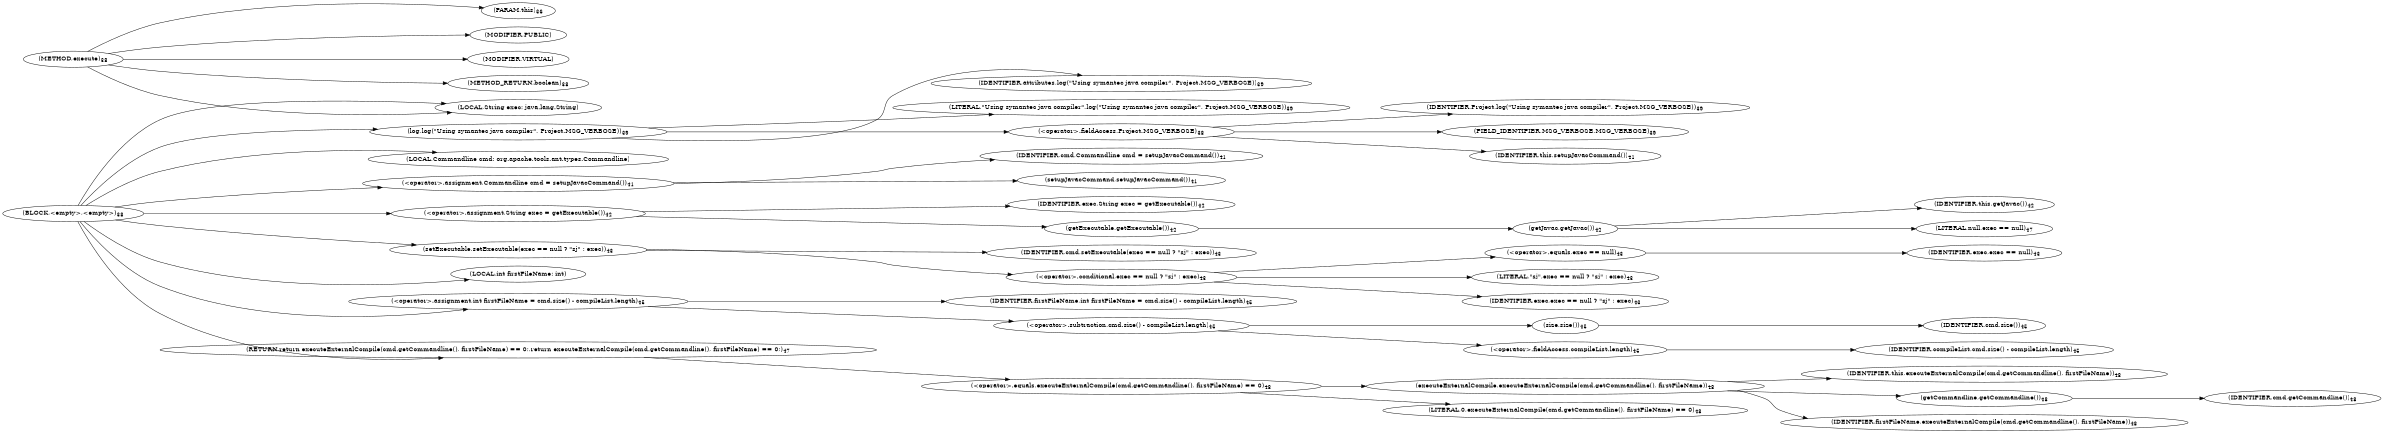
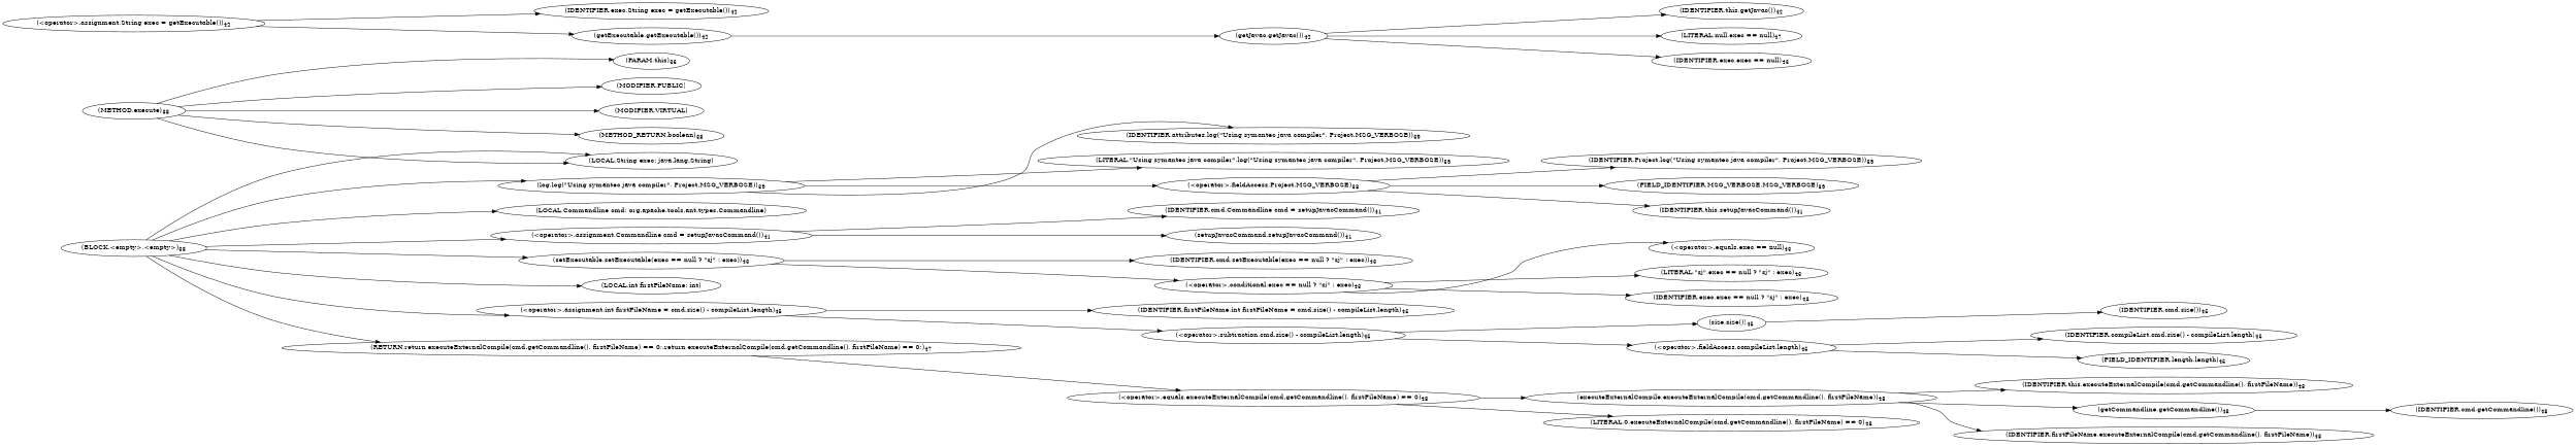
  digraph {
    rankdir=LR
    n1 [label=<(METHOD,execute)<SUB>38</SUB>>]
    n2 [label=<(PARAM,this)<SUB>36</SUB>>]
    n3 [label=<(MODIFIER,PUBLIC)>]
    n4 [label=<(MODIFIER,VIRTUAL)>]
    n5 [label=<(METHOD_RETURN,boolean)<SUB>38</SUB>>]
    n6 [label=<(LOCAL,String exec: java.lang.String)>]
    n7 [label=<(BLOCK,&lt;empty&gt;,&lt;empty&gt;)<SUB>38</SUB>>]
    n8 [label=<(log,log(&quot;Using symantec java compiler&quot;, Project.MSG_VERBOSE))<SUB>39</SUB>>]
    n9 [label=<(LOCAL,Commandline cmd: org.apache.tools.ant.types.Commandline)>]
    n10 [label=<(&lt;operator&gt;.assignment,Commandline cmd = setupJavacCommand())<SUB>41</SUB>>]
    n11 [label=<(&lt;operator&gt;.assignment,String exec = getExecutable())<SUB>42</SUB>>]
    n12 [label=<(setExecutable,setExecutable(exec == null ? &quot;sj&quot; : exec))<SUB>43</SUB>>]
    n13 [label=<(LOCAL,int firstFileName: int)>]
    n14 [label=<(&lt;operator&gt;.assignment,int firstFileName = cmd.size() - compileList.length)<SUB>45</SUB>>]
    n15 [label=<(RETURN,return executeExternalCompile(cmd.getCommandline(), firstFileName) == 0;,return executeExternalCompile(cmd.getCommandline(), firstFileName) == 0;)<SUB>47</SUB>>]
    n16 [label=<(IDENTIFIER,attributes,log(&quot;Using symantec java compiler&quot;, Project.MSG_VERBOSE))<SUB>39</SUB>>]
    n17 [label=<(LITERAL,&quot;Using symantec java compiler&quot;,log(&quot;Using symantec java compiler&quot;, Project.MSG_VERBOSE))<SUB>39</SUB>>]
    n18 [label=<(&lt;operator&gt;.fieldAccess,Project.MSG_VERBOSE)<SUB>38</SUB>>]
    n19 [label=<(IDENTIFIER,cmd,Commandline cmd = setupJavacCommand())<SUB>41</SUB>>]
    n20 [label=<(setupJavacCommand,setupJavacCommand())<SUB>41</SUB>>]
    n21 [label=<(IDENTIFIER,exec,String exec = getExecutable())<SUB>42</SUB>>]
    n22 [label=<(getExecutable,getExecutable())<SUB>42</SUB>>]
    n23 [label=<(IDENTIFIER,cmd,setExecutable(exec == null ? &quot;sj&quot; : exec))<SUB>43</SUB>>]
    n24 [label=<(&lt;operator&gt;.conditional,exec == null ? &quot;sj&quot; : exec)<SUB>43</SUB>>]
    n25 [label=<(IDENTIFIER,firstFileName,int firstFileName = cmd.size() - compileList.length)<SUB>45</SUB>>]
    n26 [label=<(&lt;operator&gt;.subtraction,cmd.size() - compileList.length)<SUB>45</SUB>>]
    n27 [label=<(&lt;operator&gt;.equals,executeExternalCompile(cmd.getCommandline(), firstFileName) == 0)<SUB>48</SUB>>]
    n28 [label=<(IDENTIFIER,Project,log(&quot;Using symantec java compiler&quot;, Project.MSG_VERBOSE))<SUB>39</SUB>>]
    n29 [label=<(FIELD_IDENTIFIER,MSG_VERBOSE,MSG_VERBOSE)<SUB>39</SUB>>]
    n30 [label=<(IDENTIFIER,this,setupJavacCommand())<SUB>41</SUB>>]
    n31 [label=<(getJavac,getJavac())<SUB>42</SUB>>]
    n32 [label=<(IDENTIFIER,this,getJavac())<SUB>42</SUB>>]
    n33 [label=<(LITERAL,null,exec == null)<SUB>47</SUB>>]
    n34 [label=<(&lt;operator&gt;.equals,exec == null)<SUB>43</SUB>>]
    n35 [label=<(LITERAL,&quot;sj&quot;,exec == null ? &quot;sj&quot; : exec)<SUB>43</SUB>>]
    n36 [label=<(IDENTIFIER,exec,exec == null ? &quot;sj&quot; : exec)<SUB>43</SUB>>]
    n37 [label=<(IDENTIFIER,exec,exec == null)<SUB>43</SUB>>]
    n38 [label=<(size,size())<SUB>45</SUB>>]
    n39 [label=<(&lt;operator&gt;.fieldAccess,compileList.length)<SUB>45</SUB>>]
    n40 [label=<(IDENTIFIER,cmd,size())<SUB>45</SUB>>]
    n41 [label=<(IDENTIFIER,compileList,cmd.size() - compileList.length)<SUB>45</SUB>>]
+   n42 [label=<(FIELD_IDENTIFIER,length,length)<SUB>45</SUB>>]
    n43 [label=<(executeExternalCompile,executeExternalCompile(cmd.getCommandline(), firstFileName))<SUB>48</SUB>>]
    n44 [label=<(LITERAL,0,executeExternalCompile(cmd.getCommandline(), firstFileName) == 0)<SUB>48</SUB>>]
    n45 [label=<(IDENTIFIER,this,executeExternalCompile(cmd.getCommandline(), firstFileName))<SUB>48</SUB>>]
    n46 [label=<(getCommandline,getCommandline())<SUB>48</SUB>>]
    n47 [label=<(IDENTIFIER,firstFileName,executeExternalCompile(cmd.getCommandline(), firstFileName))<SUB>48</SUB>>]
    n48 [label=<(IDENTIFIER,cmd,getCommandline())<SUB>48</SUB>>]
    n1 -> n2
    n1 -> n3
    n1 -> n4
    n1 -> n5
    n1 -> n6
    n7 -> n6
    n7 -> n8
    n7 -> n9
    n7 -> n10
-   n7 -> n11
    n7 -> n12
    n7 -> n13
    n7 -> n14
    n7 -> n15
    n8 -> n16
    n8 -> n17
    n8 -> n18
    n10 -> n19
    n10 -> n20
    n11 -> n21
    n11 -> n22
    n12 -> n23
    n12 -> n24
    n14 -> n25
    n14 -> n26
    n15 -> n27
    n18 -> n28
    n18 -> n29
    n18 -> n30
    n22 -> n31
    n24 -> n34
    n24 -> n35
    n24 -> n36
    n26 -> n38
    n26 -> n39
    n27 -> n43
    n27 -> n44
    n31 -> n32
    n31 -> n33
-   n34 -> n37
+   n31 -> n37
    n38 -> n40
    n39 -> n41
+   n39 -> n42
    n43 -> n45
    n43 -> n46
    n43 -> n47
    n46 -> n48
  }
